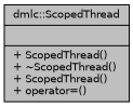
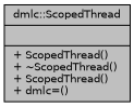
  digraph {
-   n1 [color=black fillcolor=grey75 fontcolor=black fontname=Helvetica fontsize=10 height=0.2 label="{dmlc::ScopedThread\n||+ ScopedThread()\l+ ~ScopedThread()\l+ ScopedThread()\l+ operator=()\l}" shape=record style=filled width=0.4]
+   n1 [color=black fillcolor=grey75 fontcolor=black fontname=Helvetica fontsize=10 height=0.2 label="{dmlc::ScopedThread\n||+ ScopedThread()\l+ ~ScopedThread()\l+ ScopedThread()\l+ dmlc=()\l}" shape=record style=filled width=0.4]
  }
